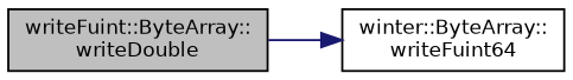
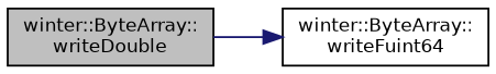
  digraph {
    rankdir=LR
    fontname="DejaVu Sans"
    node [color=black fontname="DejaVu Sans" fontsize=10 shape=record style=filled]
-   n1 [fillcolor=grey75 fontcolor=black height=0.2 label="writeFuint::ByteArray::\lwriteDouble" width=0.4]
+   n1 [fillcolor=grey75 fontcolor=black height=0.2 label="winter::ByteArray::\lwriteDouble" width=0.4]
    n2 [fillcolor=white height=0.2 label="winter::ByteArray::\lwriteFuint64" width=0.4]
    n1 -> n2 [color=midnightblue fontname="DejaVu Sans" fontsize=10 labelfontname=Helvetica labelfontsize=10 style=solid]
  }
